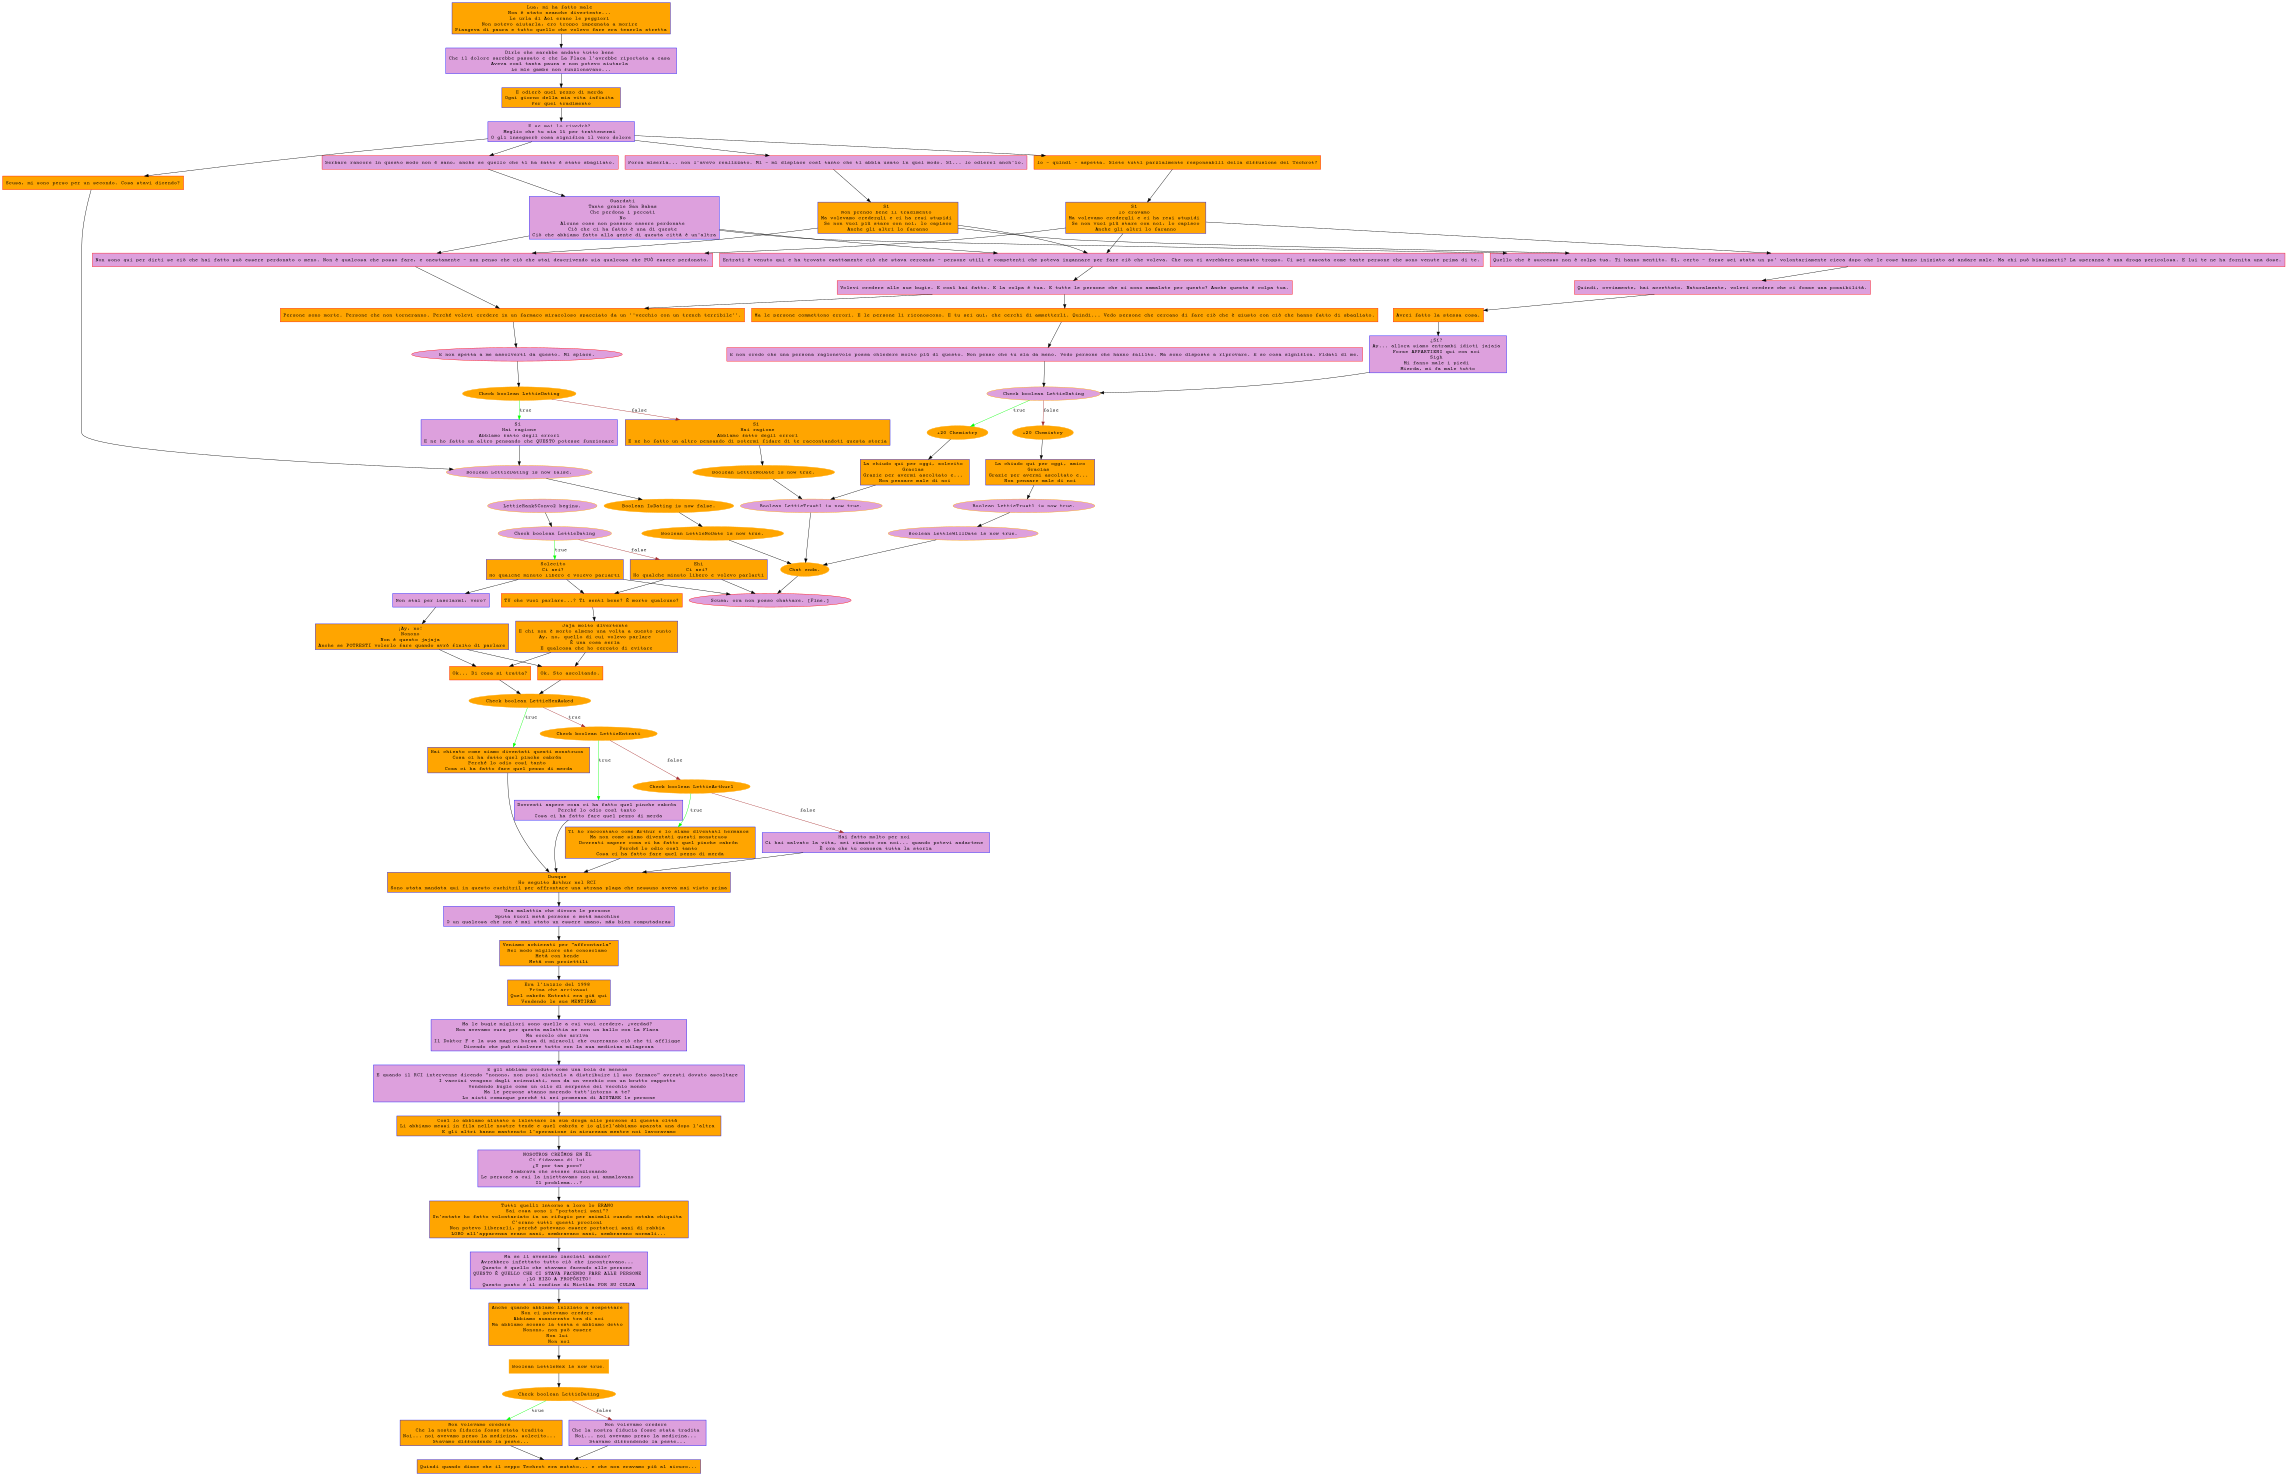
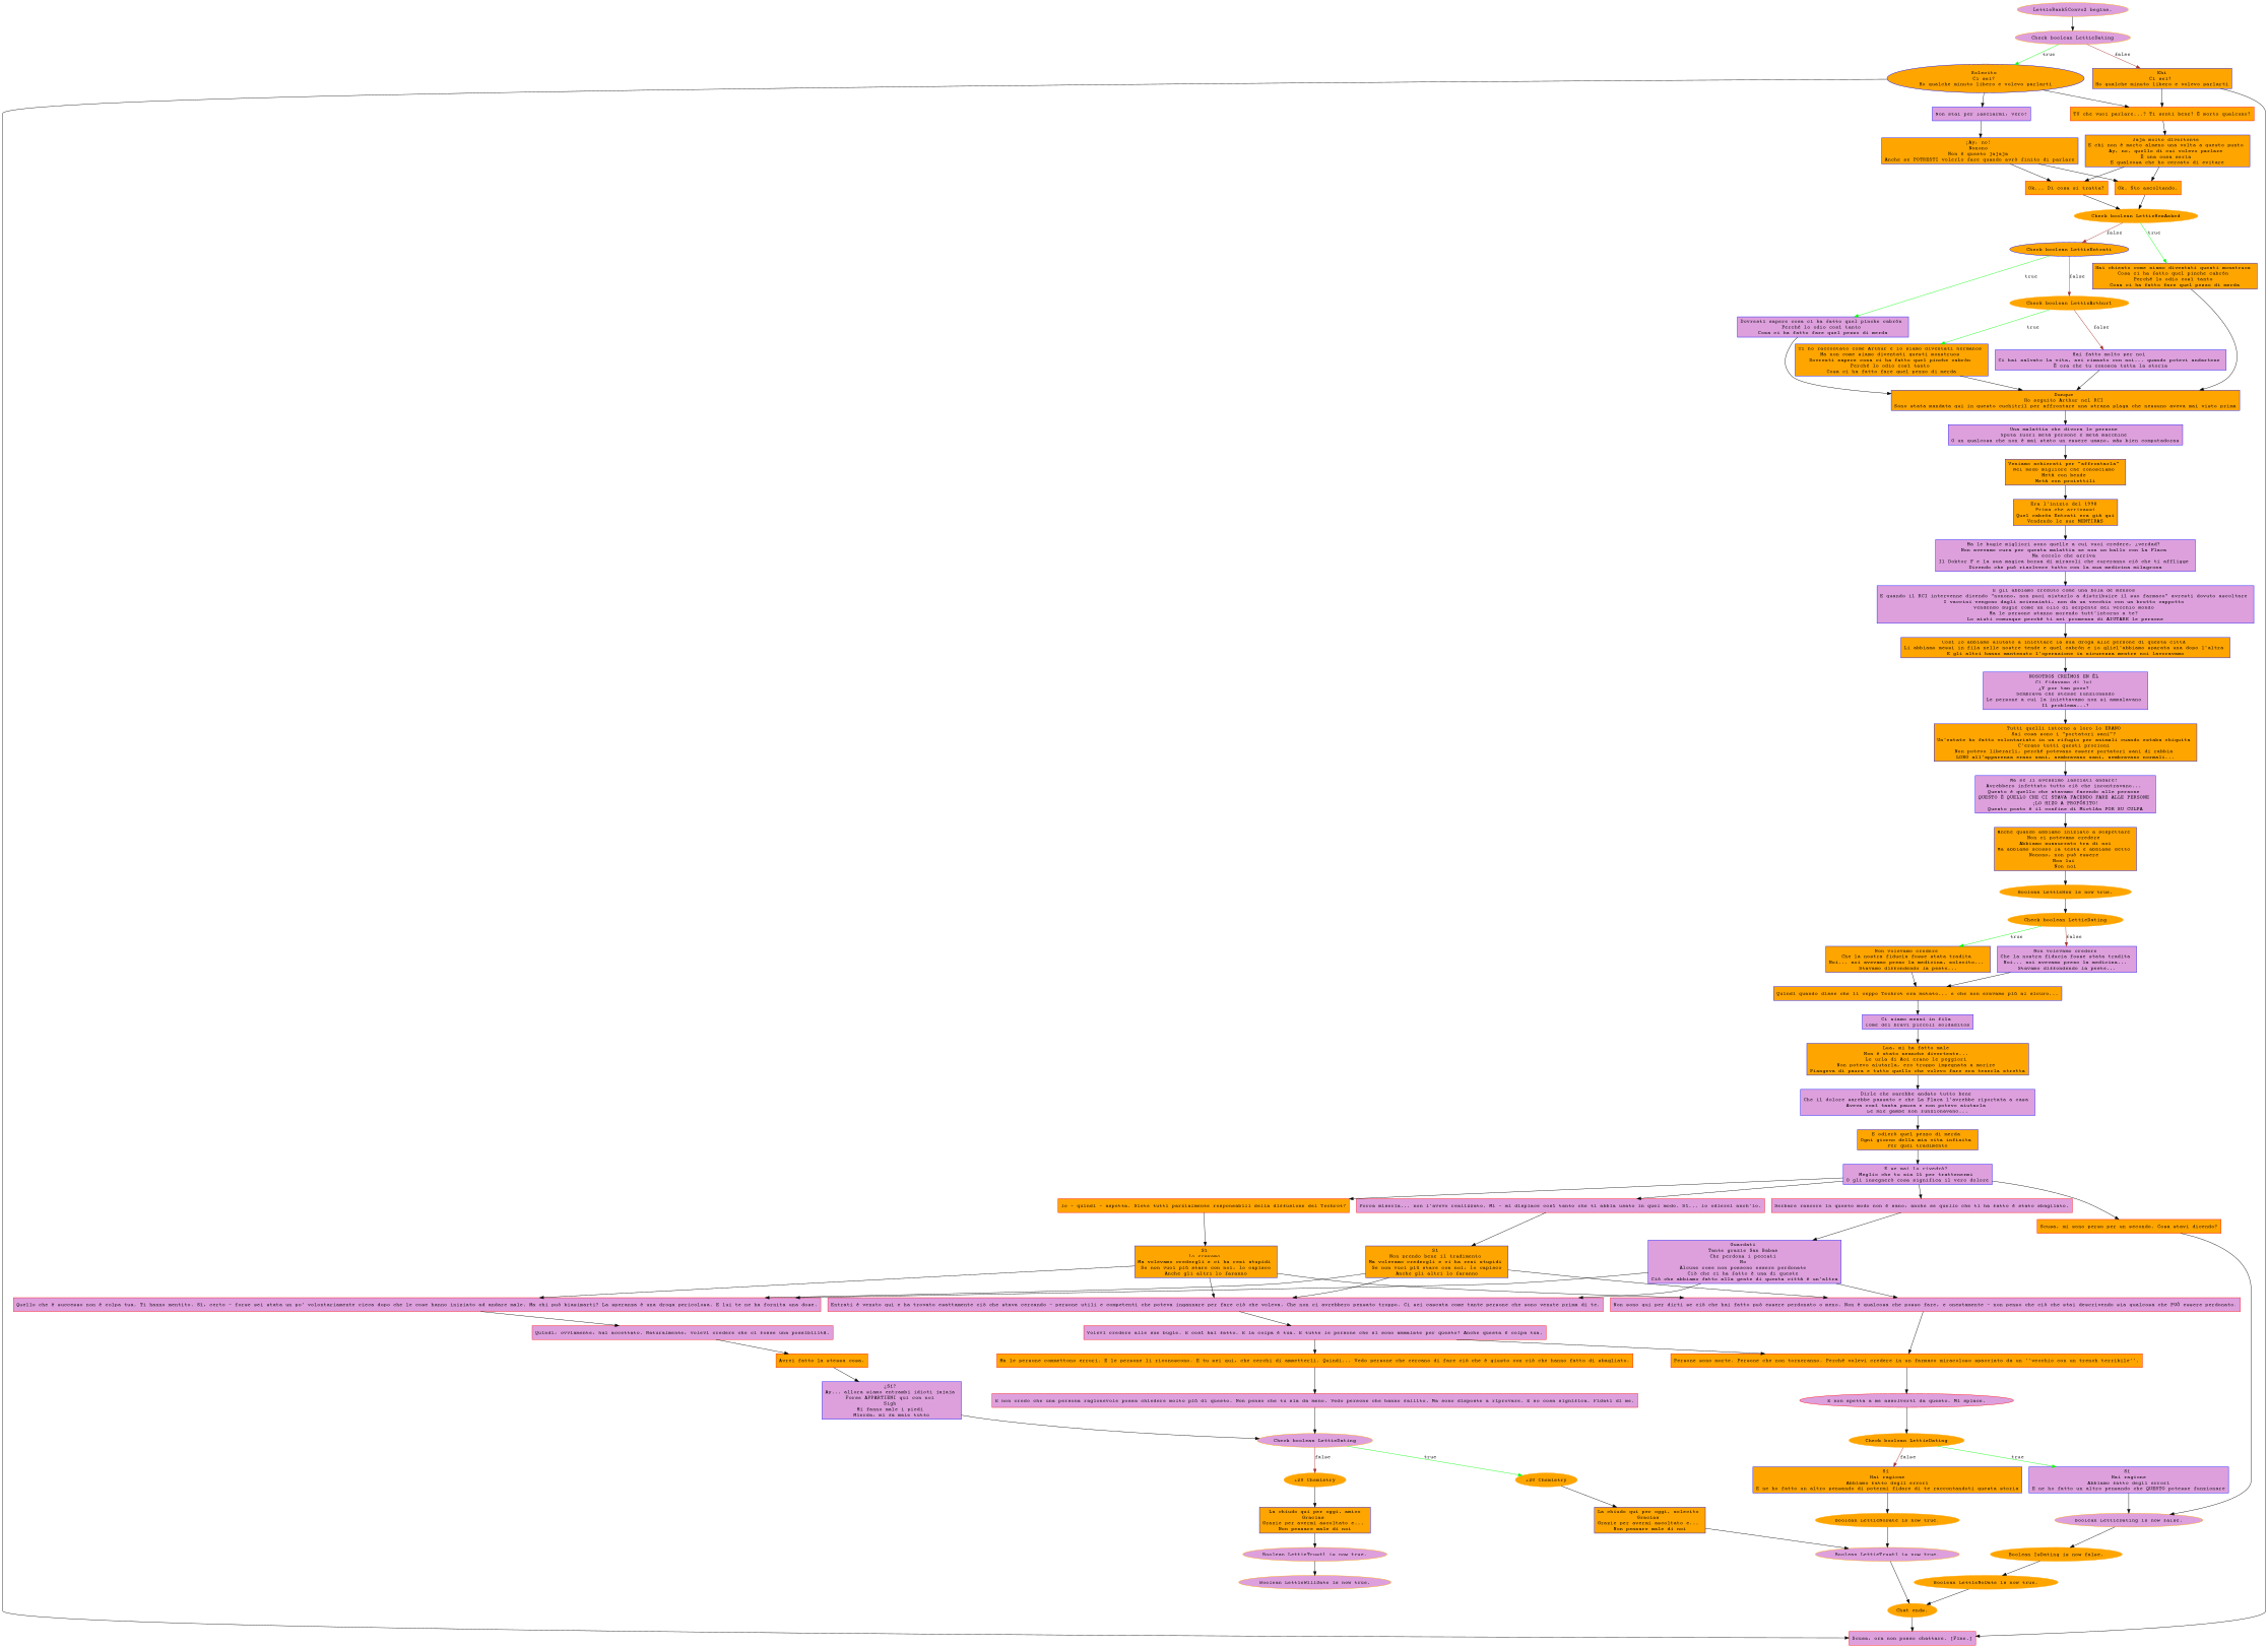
  digraph {
    fontname="Courier Prime"
    node [color=blue fillcolor=orange fontname="Courier Prime" style=filled shape=box]
    edge [fontname="Courier Prime"]
    "LettieRank5Convo2 begins." [color=orange fillcolor=plum shape=""]
    n2 [color=orange fillcolor=plum label="Check boolean LettieDating" shape=""]
-   n3 [label="Solecito \nCi sei? \nHo qualche minuto libero e volevo parlarti"]
+   n3 [label="Solecito \nCi sei? \nHo qualche minuto libero e volevo parlarti" shape=ellipse]
    n4 [label="Ehi\nCi sei? \nHo qualche minuto libero e volevo parlarti"]
    n5 [fillcolor=plum label="Non stai per lasciarmi, vero?"]
    n6 [color=red label="TU che vuoi parlare...? Ti senti bene? È morto qualcuno?"]
-   n7 [color=red fillcolor=plum label="Scusa, ora non posso chattare. [Fine.]" shape=ellipse]
+   n7 [color=red fillcolor=plum label="Scusa, ora non posso chattare. [Fine.]"]
    n8 [label="¡Ay, no! \nNonono \nNon è questo jajaja \nAnche se POTRESTI volerlo fare quando avrò finito di parlare"]
    n9 [label="Jaja molto divertente \nE chi non è morto almeno una volta a questo punto \nAy, no, quello di cui volevo parlare \nÈ una cosa seria \nE qualcosa che ho cercato di evitare"]
    n10 [color=red label="Ok... Di cosa si tratta?"]
    n11 [color=red label="Ok. Sto ascoltando."]
    "Chat ends." [color=orange shape=""]
    n13 [color=orange label="Check boolean LettieHexAsked" shape=""]
    n14 [label="Hai chiesto come siamo diventati questi monstruos \nCosa ci ha fatto quel pinche cabrón \nPerché lo odio così tanto \nCosa ci ha fatto fare quel pezzo di merda"]
-   n15 [color=orange label="Check boolean LettieEntrati" shape=""]
+   n15 [label="Check boolean LettieEntrati" shape=""]
    n16 [label="Dunque \nHo seguito Arthur nel RCI \nSono stata mandata qui in questo cuchitril per affrontare una strana plaga che nessuno aveva mai visto prima"]
    n17 [fillcolor=plum label="Dovresti sapere cosa ci ha fatto quel pinche cabrón \nPerché lo odio così tanto \nCosa ci ha fatto fare quel pezzo di merda"]
    n18 [color=orange label="Check boolean LettieArthur1" shape=""]
    n19 [fillcolor=plum label="Una malattia che divora le persone \nSputa fuori metà persone e metà macchine \nO un qualcosa che non è mai stato un essere umano, más bien computadoras"]
    n20 [label="Ti ho raccontato come Arthur e io siamo diventati hermanos \nMa non come siamo diventati questi monstruos \nDovresti sapere cosa ci ha fatto quel pinche cabrón \nPerché lo odio così tanto \nCosa ci ha fatto fare quel pezzo di merda"]
    n21 [fillcolor=plum label="Hai fatto molto per noi \nCi hai salvato la vita, sei rimasto con noi... quando potevi andartene \nÈ ora che tu conosca tutta la storia"]
    n22 [label="Veniamo schierati per \"affrontarla\" \nNel modo migliore che conosciamo \nMetà con bende \nMetà con proiettili"]
    n23 [label="Era l'inizio del 1998 \nPrima che arrivassi\nQuel cabrón Entrati era già qui\nVendendo le sue MENTIRAS"]
    n24 [fillcolor=plum label="Ma le bugie migliori sono quelle a cui vuoi credere, ¿verdad? \nNon avevamo cura per questa malattia se non un ballo con La Flaca \nMa eccolo che arriva \nIl Doktor F e la sua magica borsa di miracoli che cureranno ciò che ti affligge \nDicendo che può risolvere tutto con la sua medicina milagrosa"]
    n25 [fillcolor=plum label="E gli abbiamo creduto come una bola de mensos \nE quando il RCI intervenne dicendo \"nonono, non puoi aiutarlo a distribuire il suo farmaco\" avresti dovuto ascoltare \nI vaccini vengono dagli scienziati, non da un vecchio con un brutto cappotto \nVendendo bugie come un olio di serpente del vecchio mondo \nMa le persone stanno morendo tutt'intorno a te? \nLo aiuti comunque perché ti sei promessa di AIUTARE le persone"]
    n26 [label="Così lo abbiamo aiutato a iniettare la sua droga alle persone di questa città \nLi abbiamo messi in fila nelle nostre tende e quel cabrón e io gliel'abbiamo sparata una dopo l'altra \nE gli altri hanno mantenuto l'operazione in sicurezza mentre noi lavoravamo"]
    n27 [fillcolor=plum label="NOSOTROS CREÍMOS EN ÉL \nCi fidavamo di lui \n¿Y por tan poco? \nSembrava che stesse funzionando\nLe persone a cui la iniettavamo non si ammalavano \nIl problema...?"]
    n28 [label="Tutti quelli intorno a loro lo ERANO \nSai cosa sono i \"portatori sani\"? \nUn'estate ho fatto volontariato in un rifugio per animali cuando estaba chiquita \nC'erano tutti questi procioni \nNon potevo liberarli, perché potevano essere portatori sani di rabbia \nLORO all'apparenza erano sani, sembravano sani, sembravano normali..."]
    n29 [fillcolor=plum label="Ma se li avessimo lasciati andare? \nAvrebbero infettato tutto ciò che incontravano... \nQuesto è quello che stavamo facendo alle persone \nQUESTO È QUELLO CHE CI STAVA FACENDO FARE ALLE PERSONE \n¡LO HIZO A PROPÓSITO!\nQuesto posto è il confine di Mictlán POR SU CULPA"]
    n30 [label="Anche quando abbiamo iniziato a sospettare \nNon ci potevamo credere \nAbbiamo sussurrato tra di noi\nMa abbiamo scosso la testa e abbiamo detto \nNonono, non può essere \nNon lui \nNon noi"]
-   n31 [color=orange label="Boolean LettieHex is now true."]
+   n31 [color=orange label="Boolean LettieHex is now true." shape=""]
    n32 [color=orange label="Check boolean LettieDating" shape=""]
    n33 [label="Non volevamo credere \nChe la nostra fiducia fosse stata tradita \nNoi... noi avevamo preso la medicina, solecito... \nStavamo diffondendo la peste..."]
    n34 [fillcolor=plum label="Non volevamo credere \nChe la nostra fiducia fosse stata tradita \nNoi... noi avevamo preso la medicina... \nStavamo diffondendo la peste..."]
    n35 [label="Quindi quando disse che il ceppo Techrot era mutato... e che non eravamo più al sicuro..."]
+   n36 [fillcolor=plum label="Ci siamo messi in fila \nCome dei bravi piccoli soldaditos"]
    n37 [label="Lua, mi ha fatto male \nNon è stato neanche divertente... \nLe urla di Aoi erano le peggiori \nNon potevo aiutarla, ero troppo impegnata a morire \nPiangeva di paura e tutto quello che volevo fare era tenerla stretta"]
    n38 [fillcolor=plum label="Dirle che sarebbe andato tutto bene \nChe il dolore sarebbe passato e che La Flaca l'avrebbe riportata a casa \nAveva così tanta paura e non potevo aiutarla \nLe mie gambe non funzionavano..."]
    n39 [label="E odierò quel pezzo di merda \nOgni giorno della mia vita infinita \nPer quel tradimento"]
    n40 [fillcolor=plum label="E se mai lo rivedrò? \nMeglio che tu sia lì per trattenermi \nO gli insegnerò cosa significa il vero dolore"]
    n41 [color=red fillcolor=plum label="Serbare rancore in questo modo non è sano, anche se quello che ti ha fatto è stato sbagliato."]
    n42 [color=red fillcolor=plum label="Porca miseria... non l'avevo realizzato. Mi - mi dispiace così tanto che ti abbia usato in quel modo. Sì... lo odierei anch'io."]
    n43 [color=red label="Io - quindi - aspetta. Siete tutti parzialmente responsabili della diffusione del Techrot?"]
    n44 [color=red label="Scusa, mi sono perso per un secondo. Cosa stavi dicendo?"]
    n45 [fillcolor=plum label="Guardati \nTante grazie San Babas \nChe perdona i peccati \nNo \nAlcune cose non possono essere perdonate \nCiò che ci ha fatto è una di queste \nCiò che abbiamo fatto alla gente di questa città è un'altra"]
    n46 [label="Sì \nNon prendo bene il tradimento \nMa volevamo credergli e ci ha resi stupidi \nSe non vuoi più stare con noi, lo capisco\nAnche gli altri lo faranno"]
    n47 [label="Sì \nlo eravamo \nMa volevamo credergli e ci ha resi stupidi \nSe non vuoi più stare con noi, lo capisco\nAnche gli altri lo faranno"]
    n48 [color=orange fillcolor=plum label="Boolean LettieDating is now false." shape=""]
    n49 [color=red fillcolor=plum label="Non sono qui per dirti se ciò che hai fatto può essere perdonato o meno. Non è qualcosa che posso fare, e onestamente - non penso che ciò che stai descrivendo sia qualcosa che PUÒ essere perdonato."]
    n50 [color=red fillcolor=plum label="Entrati è venuto qui e ha trovato esattamente ciò che stava cercando - persone utili e competenti che poteva ingannare per fare ciò che voleva. Che non ci avrebbero pensato troppo. Ci sei cascata come tante persone che sono venute prima di te."]
    n51 [color=red fillcolor=plum label="Quello che è successo non è colpa tua. Ti hanno mentito. Sì, certo - forse sei stata un po' volontariamente cieca dopo che le cose hanno iniziato ad andare male. Ma chi può biasimarti? La speranza è una droga pericolosa. E lui te ne ha fornita una dose."]
    n52 [color=orange label="Boolean IsDating is now false." shape=""]
    n53 [color=red label="Persone sono morte. Persone che non torneranno. Perché volevi credere in un farmaco miracoloso spacciato da un ''vecchio con un trench terribile''."]
    n54 [color=red fillcolor=plum label="Volevi credere alle sue bugie. E così hai fatto. E la colpa è tua. E tutte le persone che si sono ammalate per questo? Anche questa è colpa tua."]
    n55 [color=red fillcolor=plum label="Quindi, ovviamente, hai accettato. Naturalmente, volevi credere che ci fosse una possibilità."]
    n56 [color=orange label="Boolean LettieNoDate is now true." shape=""]
    n57 [color=red fillcolor=plum label="E non spetta a me assolverti da questo. Mi spiace." shape=ellipse]
    n58 [color=red label="Ma le persone commettono errori. E le persone li riconoscono. E tu sei qui, che cerchi di ammetterli. Quindi... Vedo persone che cercano di fare ciò che è giusto con ciò che hanno fatto di sbagliato."]
    n59 [color=red label="Avrei fatto la stessa cosa."]
    n60 [color=orange label="Check boolean LettieDating" shape=""]
    n61 [color=red fillcolor=plum label="E non credo che una persona ragionevole possa chiedere molto più di questo. Non penso che tu sia da meno. Vedo persone che hanno fallito. Ma sono disposte a riprovare. E so cosa significa. Fidati di me."]
    n62 [fillcolor=plum label="¿Sí? \nAy... allora siamo entrambi idioti jajaja \nForse APPARTIENI qui con noi \nSigh \nMi fanno male i piedi \nMierda, mi fa male tutto"]
    n63 [fillcolor=plum label="Sí \nHai ragione\nAbbiamo fatto degli errori\nE ne ho fatto un altro pensando che QUESTO potesse funzionare"]
    n64 [label="Sí \nHai ragione\nAbbiamo fatto degli errori\nE ne ho fatto un altro pensando di potermi fidare di te raccontandoti questa storia"]
    n65 [color=orange fillcolor=plum label="Check boolean LettieDating" shape=""]
    n66 [color=orange label="Boolean LettieNoDate is now true." shape=""]
    n67 [color=orange label="+20 Chemistry" shape=""]
    n68 [color=orange label="+20 Chemistry" shape=""]
    n69 [color=orange fillcolor=plum label="Boolean LettieTrust1 is now true." shape=""]
    n70 [label="La chiudo qui per oggi, solecito \nGracias \nGrazie per avermi ascoltato e... \nNon pensare male di noi"]
    n71 [label="La chiudo qui per oggi, amico\nGracias \nGrazie per avermi ascoltato e... \nNon pensare male di noi"]
    n72 [color=orange fillcolor=plum label="Boolean LettieTrust1 is now true." shape=""]
    n73 [color=orange fillcolor=plum label="Boolean LettieWillDate is now true." shape=""]
    "LettieRank5Convo2 begins." -> n2
    n2 -> n3 [color=green label=true]
    n2 -> n4 [color=brown label=false]
    n3 -> n5
    n3 -> n6
    n3 -> n7
    n4 -> n6
    n4 -> n7
    n5 -> n8
    n6 -> n9
    n8 -> n10
    n8 -> n11
    n9 -> n10
    n9 -> n11
    n10 -> n13
    n11 -> n13
    "Chat ends." -> n7
    n13 -> n14 [color=green label=true]
-   n13 -> n15 [color=brown label=true]
+   n13 -> n15 [color=brown label=false]
    n14 -> n16
    n15 -> n17 [color=green label=true]
    n15 -> n18 [color=brown label=false]
    n16 -> n19
    n17 -> n16
    n18 -> n20 [color=green label=true]
    n18 -> n21 [color=brown label=false]
    n19 -> n22
    n20 -> n16
    n21 -> n16
    n22 -> n23
    n23 -> n24
    n24 -> n25
    n25 -> n26
    n26 -> n27
    n27 -> n28
    n28 -> n29
    n29 -> n30
    n30 -> n31
    n31 -> n32
    n32 -> n33 [color=green label=true]
    n32 -> n34 [color=brown label=false]
    n33 -> n35
    n34 -> n35
+   n35 -> n36
+   n36 -> n37
    n37 -> n38
    n38 -> n39
    n39 -> n40
    n40 -> n41
    n40 -> n42
    n40 -> n43
    n40 -> n44
    n41 -> n45
    n42 -> n46
    n43 -> n47
    n44 -> n48
    n45 -> n49
    n45 -> n50
    n45 -> n51
    n46 -> n49
    n46 -> n50
    n46 -> n51
    n47 -> n49
    n47 -> n50
    n47 -> n51
    n48 -> n52
    n49 -> n53
    n50 -> n54
    n51 -> n55
    n52 -> n56
    n53 -> n57
    n54 -> n53
    n54 -> n58
    n55 -> n59
    n56 -> "Chat ends."
    n57 -> n60
    n58 -> n61
    n59 -> n62
    n60 -> n63 [color=green label=true]
    n60 -> n64 [color=brown label=false]
    n61 -> n65
    n62 -> n65
    n63 -> n48
    n64 -> n66
    n65 -> n67 [color=green label=true]
    n65 -> n68 [color=brown label=false]
    n66 -> n69
    n67 -> n70
    n68 -> n71
    n69 -> "Chat ends."
    n70 -> n69
    n71 -> n72
    n72 -> n73
-   n73 -> "Chat ends."
  }
